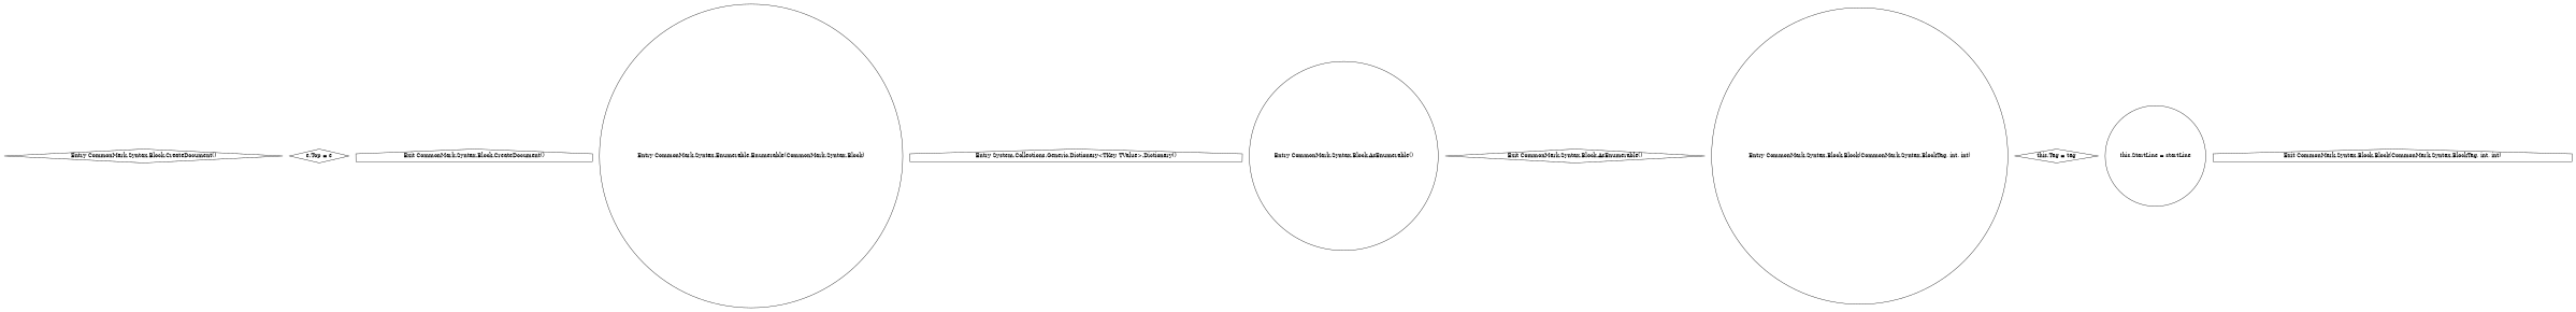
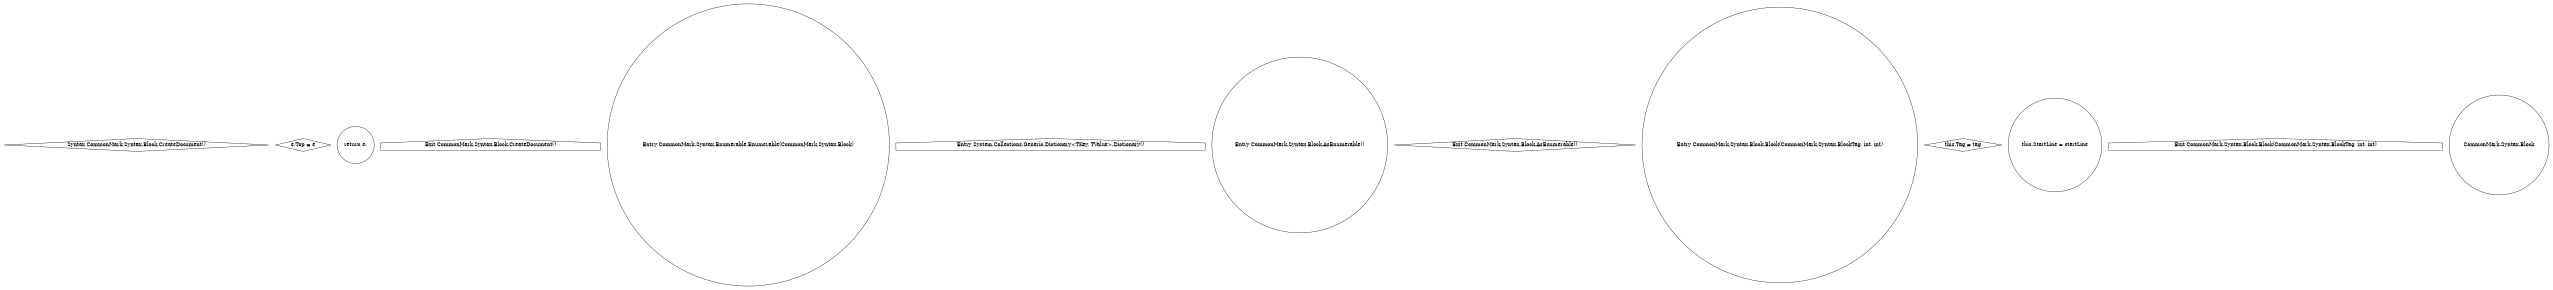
  digraph {
    node [cluster="CommonMark.Syntax.Block.CreateDocument()" file="Scanner.cs" span="40-40" shape=circle]
-   n1 [label="Entry CommonMark.Syntax.Block.CreateDocument()" shape=diamond]
+   n1 [label="Syntax CommonMark.Syntax.Block.CreateDocument()" shape=diamond]
    n2 [label="e.Top = e" span="44-44" shape=diamond]
+   n3 [label="return e;" span="45-45"]
    n4 [label="Exit CommonMark.Syntax.Block.CreateDocument()" shape=house]
    n5 [cluster="CommonMark.Syntax.Enumerable.Enumerable(CommonMark.Syntax.Block)" label="Entry CommonMark.Syntax.Enumerable.Enumerable(CommonMark.Syntax.Block)" span="9-9"]
    n6 [cluster="System.Collections.Generic.Dictionary<TKey, TValue>.Dictionary()" label="Entry System.Collections.Generic.Dictionary<TKey, TValue>.Dictionary()" span="0-0" shape=house]
    n7 [cluster="CommonMark.Syntax.Block.AsEnumerable()" label="Entry CommonMark.Syntax.Block.AsEnumerable()" span="32-32"]
    n8 [cluster="CommonMark.Syntax.Block.AsEnumerable()" label="Exit CommonMark.Syntax.Block.AsEnumerable()" span="32-32" shape=diamond]
    n9 [cluster="CommonMark.Syntax.Block.Block(CommonMark.Syntax.BlockTag, int, int)" label="Entry CommonMark.Syntax.Block.Block(CommonMark.Syntax.BlockTag, int, int)" span="18-18"]
    n10 [cluster="CommonMark.Syntax.Block.Block(CommonMark.Syntax.BlockTag, int, int)" label="this.Tag = tag" span="20-20" shape=diamond]
    n11 [cluster="CommonMark.Syntax.Block.Block(CommonMark.Syntax.BlockTag, int, int)" label="this.StartLine = startLine" span="21-21"]
    n12 [cluster="CommonMark.Syntax.Block.Block(CommonMark.Syntax.BlockTag, int, int)" label="Exit CommonMark.Syntax.Block.Block(CommonMark.Syntax.BlockTag, int, int)" span="18-18" shape=house]
+   n13 [label="CommonMark.Syntax.Block" cluster="" span=""]
  }
